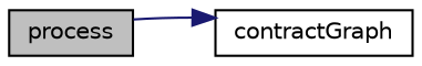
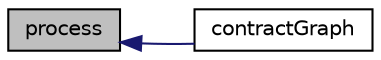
  digraph {
    rankdir=LR
    node [color=black fontname=Helvetica fontsize=10 shape=record style=filled]
    n1 [fillcolor=grey75 fontcolor=black height=0.2 label=process width=0.4]
    n2 [fillcolor=white height=0.2 label=contractGraph width=0.4]
-   n2 -> n1 [color=midnightblue dir=back fontname=Helvetica fontsize=10 labelfontname=Helvetica labelfontsize=10 style=solid]
+   n1 -> n2 [color=midnightblue dir=back fontname=Helvetica fontsize=10 labelfontname=Helvetica labelfontsize=10 style=solid]
  }
